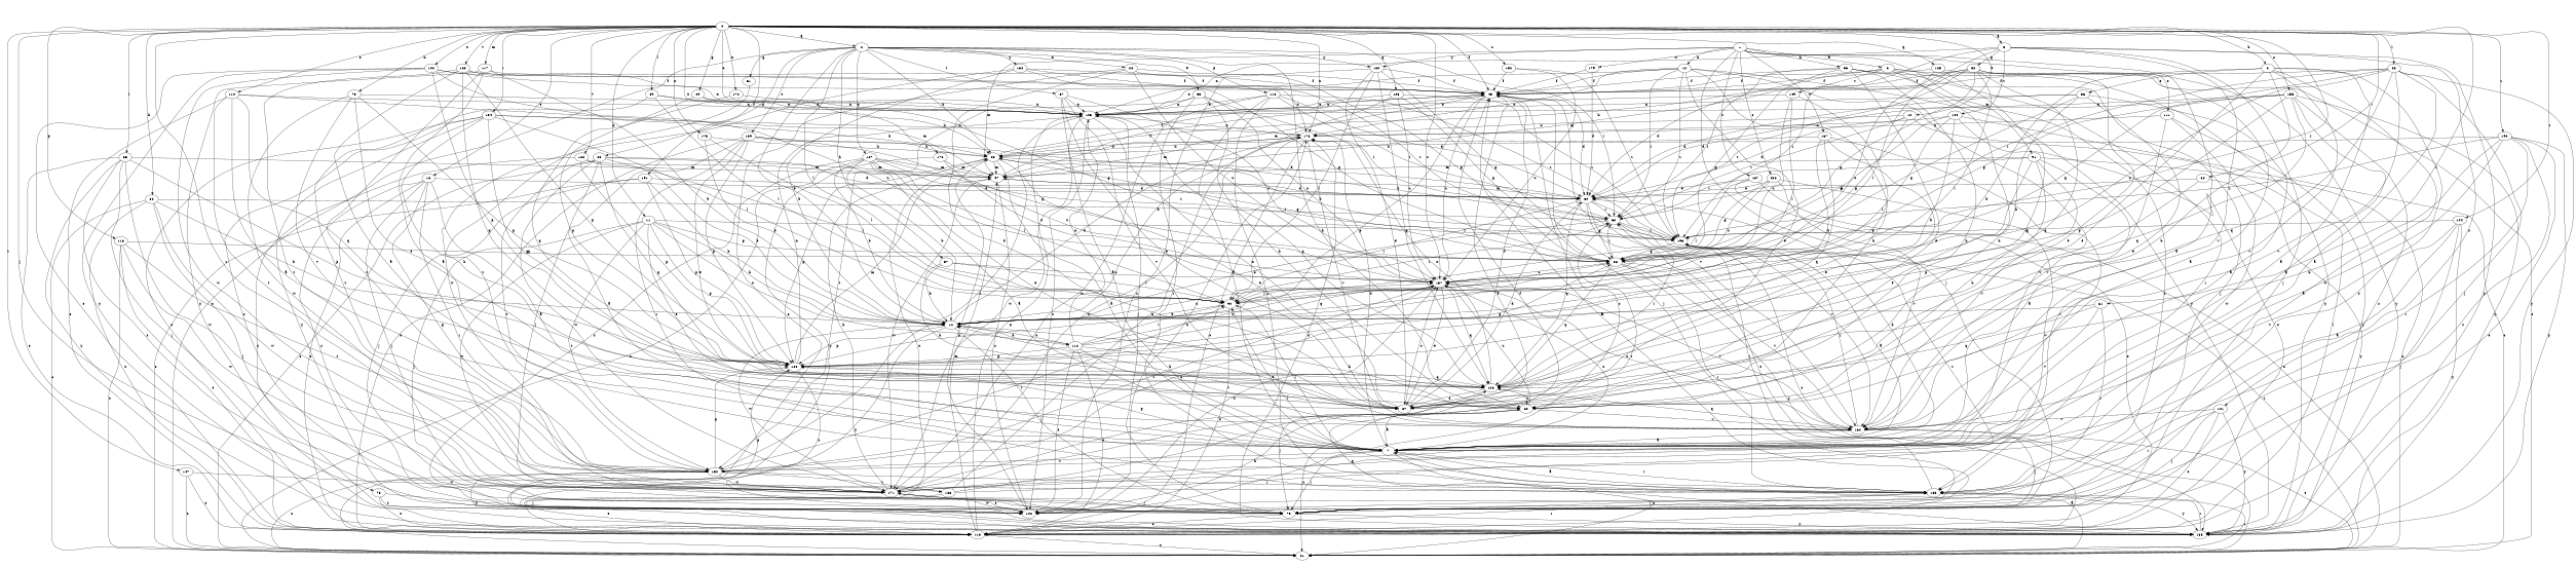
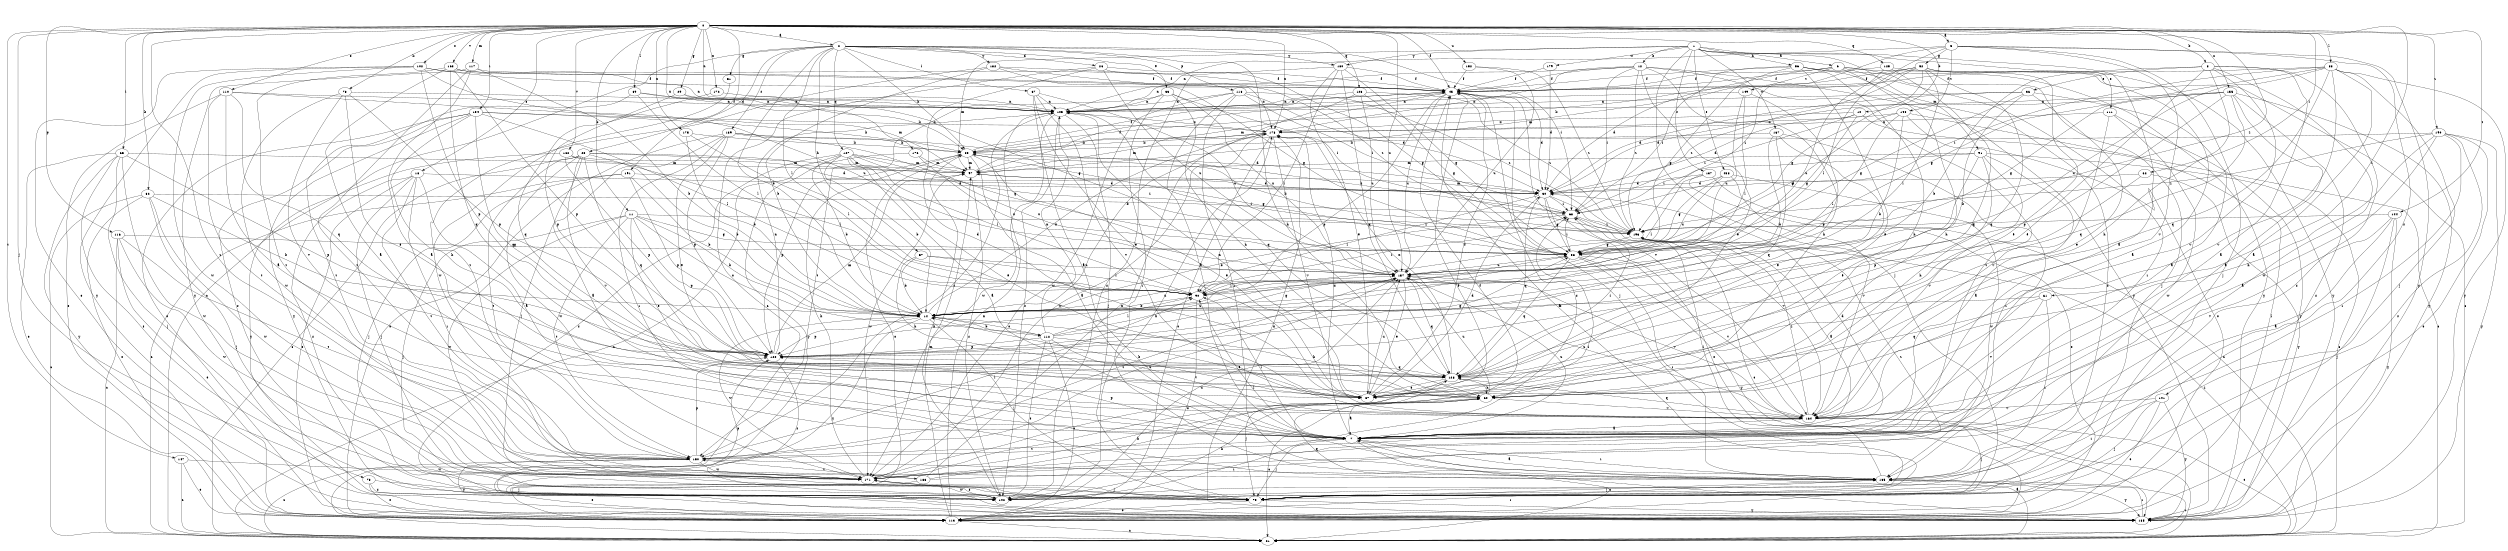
  strict digraph {
    0
    2
    5
    8
    10
    11
    18
    45
    n9 [label=29]
    61
    62
    65
    73
    78
    82
    88
    89
    105
    n19 [label=102]
    110
    116
    117
    123
    125
    134
    144
    147
    152
    155
    157
    162
    163
    172
    175
    176
    178
    186
    190
    191
    193
    180
    14
    21
    23
    26
    33
    51
    57
    60
    67
    68
    83
    90
    118
    127
    139
    182
    75
    52
    141
    148
    164
    185
    7
    36
    37
    142
    171
    30
    53
    113
    120
    150
    112
    135
    97
    128
    1
    6
    12
    56
    91
    111
    137
    n85 [label=438]
    167
    n87 [label=179]
    149
    0 -> 2 [label=a]
    0 -> 5 [label=a]
    0 -> 8 [label=b]
    0 -> 10 [label=b]
    0 -> 11 [label=b]
    0 -> 18 [label=c]
    0 -> 45 [label=f]
    0 -> n9 [label=g]
    0 -> 61 [label=i]
    0 -> 62 [label=i]
    0 -> 65 [label=i]
    0 -> 73 [label=j]
    0 -> 78 [label=k]
    0 -> 82 [label=k]
    0 -> 88 [label=l]
    0 -> 89 [label=l]
    0 -> 105 [label=n]
    0 -> n19 [label=o]
    0 -> 110 [label=o]
    0 -> 116 [label=p]
    0 -> 117 [label=m]
    0 -> 123 [label=q]
    0 -> 125 [label=q]
    0 -> 134 [label=r]
    0 -> 144 [label=t]
    0 -> 147 [label=t]
    0 -> 152 [label=u]
    0 -> 155 [label=u]
    0 -> 157 [label=u]
    0 -> 162 [label=v]
    0 -> 163 [label=v]
    0 -> 172 [label=x]
    0 -> 175 [label=x]
    0 -> 176 [label=x]
    0 -> 178 [label=x]
    0 -> 186 [label=z]
    0 -> 190 [label=z]
    0 -> 191 [label=f]
    0 -> 193 [label=z]
    2 -> 180 [label=y]
    2 -> 14 [label=b]
    2 -> 21 [label=c]
    2 -> 23 [label=d]
    2 -> 26 [label=d]
    2 -> 33 [label=e]
    2 -> 51 [label=g]
    2 -> 57 [label=h]
    2 -> 60 [label=h]
    2 -> 67 [label=i]
    2 -> 68 [label=i]
    2 -> 83 [label=k]
    2 -> 90 [label=l]
    2 -> 118 [label=p]
    2 -> 127 [label=q]
    2 -> 139 [label=s]
    2 -> 182 [label=y]
    5 -> 105 [label=n]
    5 -> 193 [label=z]
    5 -> 90 [label=l]
    5 -> 75 [label=j]
    5 -> 52 [label=g]
    5 -> 141 [label=s]
    5 -> 148 [label=t]
    5 -> 164 [label=v]
    5 -> 185 [label=y]
    8 -> 14 [label=b]
    8 -> 60 [label=h]
    8 -> 164 [label=v]
    8 -> 7 [label=a]
    8 -> 36 [label=e]
    8 -> 37 [label=e]
    8 -> 142 [label=s]
    8 -> 171 [label=w]
    10 -> 178 [label=x]
    10 -> 68 [label=i]
    10 -> 30 [label=d]
    10 -> 53 [label=g]
    10 -> 113 [label=l]
    11 -> 193 [label=z]
    11 -> 14 [label=b]
    11 -> 75 [label=j]
    11 -> 37 [label=e]
    11 -> 171 [label=w]
    11 -> 53 [label=g]
    11 -> 120 [label=p]
    11 -> 150 [label=t]
    11 -> 112 [label=o]
    18 -> 75 [label=j]
    18 -> 7 [label=a]
    18 -> 142 [label=s]
    18 -> 30 [label=d]
    18 -> 113 [label=o]
-   18 -> 150 [label=g]
+   18 -> 150 [label=t]
    18 -> 135 [label=r]
    45 -> 105 [label=n]
    45 -> 157 [label=u]
    45 -> 75 [label=j]
    45 -> 164 [label=v]
    45 -> 142 [label=s]
    45 -> 30 [label=d]
    45 -> 120 [label=p]
    45 -> 97 [label=m]
    n9 -> 105 [label=n]
    n9 -> 83 [label=k]
    n9 -> 120 [label=p]
    61 -> 14 [label=b]
    61 -> 164 [label=v]
    61 -> 135 [label=r]
    61 -> 128 [label=q]
    62 -> 185 [label=y]
    62 -> 30 [label=d]
    62 -> 120 [label=p]
    65 -> 75 [label=j]
    65 -> 185 [label=y]
    65 -> 142 [label=s]
    65 -> 171 [label=w]
    65 -> 113 [label=o]
    65 -> 120 [label=p]
    65 -> 97 [label=m]
    73 -> 75 [label=j]
    73 -> 142 [label=s]
    73 -> 113 [label=o]
    78 -> 105 [label=n]
    78 -> 164 [label=v]
    78 -> 37 [label=e]
    78 -> 171 [label=w]
    78 -> 120 [label=p]
    82 -> 14 [label=b]
    82 -> 21 [label=c]
    82 -> 68 [label=i]
    82 -> 75 [label=j]
    82 -> 171 [label=w]
    82 -> 113 [label=o]
    88 -> 45 [label=f]
    88 -> 157 [label=u]
    88 -> 68 [label=i]
    88 -> 75 [label=j]
    88 -> 164 [label=v]
    88 -> 185 [label=y]
    88 -> 7 [label=a]
    88 -> 53 [label=g]
    88 -> 128 [label=q]
    89 -> 105 [label=n]
    89 -> 90 [label=l]
    89 -> 53 [label=g]
    89 -> 150 [label=t]
    105 -> 178 [label=x]
    105 -> 75 [label=j]
    105 -> 142 [label=s]
    105 -> 171 [label=w]
    105 -> 150 [label=t]
    105 -> 128 [label=q]
    n19 -> 45 [label=f]
    n19 -> 105 [label=n]
    n19 -> 157 [label=u]
    n19 -> 185 [label=y]
    n19 -> 171 [label=w]
    n19 -> 113 [label=o]
    n19 -> 120 [label=p]
    110 -> 105 [label=n]
    110 -> 7 [label=a]
    110 -> 113 [label=o]
    110 -> 150 [label=t]
    110 -> 97 [label=m]
    110 -> 128 [label=q]
    116 -> 21 [label=c]
    116 -> 171 [label=w]
    116 -> 53 [label=g]
    116 -> 113 [label=o]
    116 -> 150 [label=t]
    117 -> 45 [label=f]
    117 -> 14 [label=b]
    117 -> 185 [label=y]
    117 -> 7 [label=a]
    117 -> 150 [label=t]
    123 -> 105 [label=n]
    123 -> 157 [label=u]
    123 -> 193 [label=z]
    123 -> 14 [label=b]
    123 -> 53 [label=g]
    125 -> 45 [label=f]
    125 -> 157 [label=u]
    125 -> 7 [label=a]
    125 -> 128 [label=q]
    134 -> 178 [label=x]
    134 -> 60 [label=h]
    134 -> 83 [label=k]
    134 -> 90 [label=l]
    134 -> 185 [label=y]
    134 -> 142 [label=s]
    134 -> 113 [label=o]
    134 -> 128 [label=q]
    144 -> 193 [label=z]
    144 -> 75 [label=j]
    144 -> 164 [label=v]
    144 -> 185 [label=y]
    144 -> 7 [label=a]
    147 -> 21 [label=c]
    147 -> 171 [label=w]
    147 -> 113 [label=o]
    152 -> 45 [label=f]
    152 -> 157 [label=u]
    152 -> 193 [label=z]
    155 -> 105 [label=n]
    155 -> 185 [label=y]
    155 -> 7 [label=a]
    155 -> 142 [label=s]
    155 -> 30 [label=d]
    155 -> 53 [label=g]
    155 -> 120 [label=p]
    155 -> 128 [label=q]
    157 -> 90 [label=l]
    157 -> 164 [label=v]
    157 -> 37 [label=e]
    157 -> 150 [label=t]
    157 -> 128 [label=q]
    162 -> 14 [label=b]
    162 -> 185 [label=y]
    162 -> 120 [label=p]
    162 -> 97 [label=m]
    163 -> 45 [label=f]
    163 -> 178 [label=x]
    163 -> 7 [label=a]
    163 -> 120 [label=p]
    163 -> 150 [label=t]
    163 -> 128 [label=q]
    172 -> 105 [label=n]
    172 -> 128 [label=q]
    175 -> 14 [label=b]
    175 -> 83 [label=k]
    175 -> 90 [label=l]
    176 -> 157 [label=u]
    176 -> 14 [label=b]
    176 -> 97 [label=m]
    178 -> 83 [label=k]
    178 -> 164 [label=v]
    178 -> 171 [label=w]
    178 -> 113 [label=o]
    178 -> 97 [label=m]
    186 -> 45 [label=f]
    186 -> 178 [label=x]
    186 -> 193 [label=z]
    186 -> 113 [label=o]
-   150 -> 186 [label=t]
+   186 -> 150 [label=t]
    190 -> 193 [label=z]
    190 -> 60 [label=h]
    190 -> 83 [label=k]
    190 -> 185 [label=y]
    190 -> 7 [label=a]
    190 -> 142 [label=s]
    190 -> 113 [label=o]
    190 -> 135 [label=r]
    191 -> 14 [label=b]
    191 -> 21 [label=c]
    191 -> 75 [label=j]
    191 -> 30 [label=d]
    191 -> 120 [label=p]
    193 -> 83 [label=k]
    193 -> 7 [label=a]
    193 -> 53 [label=g]
    180 -> 45 [label=f]
    180 -> 90 [label=l]
    180 -> 37 [label=e]
    180 -> 142 [label=s]
    180 -> 53 [label=g]
    180 -> 128 [label=q]
    14 -> 157 [label=u]
    14 -> 178 [label=x]
    14 -> 60 [label=h]
    14 -> 75 [label=j]
    14 -> 185 [label=y]
    14 -> 171 [label=w]
    14 -> 120 [label=p]
    14 -> 112 [label=o]
    21 -> 193 [label=z]
    21 -> 7 [label=a]
    21 -> 135 [label=r]
    23 -> 21 [label=c]
    23 -> 90 [label=l]
+   23 -> 164 [label=v]
    23 -> 7 [label=a]
    23 -> 171 [label=w]
    23 -> 30 [label=d]
    23 -> 150 [label=t]
    23 -> 97 [label=m]
    23 -> 128 [label=q]
    26 -> 45 [label=f]
    26 -> 157 [label=u]
    26 -> 21 [label=c]
    26 -> 37 [label=d]
    26 -> 53 [label=g]
    33 -> 105 [label=n]
    33 -> 157 [label=u]
    33 -> 60 [label=h]
    33 -> 68 [label=i]
    33 -> 150 [label=t]
    33 -> 135 [label=r]
    51 -> 150 [label=t]
    57 -> 157 [label=u]
    57 -> 14 [label=b]
    57 -> 60 [label=h]
    57 -> 90 [label=l]
    60 -> 157 [label=u]
    60 -> 21 [label=c]
    60 -> 164 [label=v]
    60 -> 7 [label=a]
    67 -> 105 [label=n]
    67 -> 157 [label=u]
    67 -> 164 [label=v]
    67 -> 7 [label=a]
    67 -> 37 [label=e]
    68 -> 193 [label=z]
    68 -> 14 [label=b]
    68 -> 21 [label=c]
    68 -> 83 [label=k]
    83 -> 45 [label=f]
    83 -> 7 [label=a]
    83 -> 37 [label=e]
    83 -> 53 [label=g]
    83 -> 113 [label=o]
    83 -> 120 [label=p]
    83 -> 97 [label=m]
    90 -> 14 [label=b]
    90 -> 68 [label=i]
    90 -> 113 [label=o]
    118 -> 105 [label=n]
    118 -> 193 [label=z]
    118 -> 68 [label=i]
    118 -> 7 [label=a]
    118 -> 171 [label=w]
    118 -> 30 [label=d]
    118 -> 135 [label=r]
    127 -> 157 [label=u]
    127 -> 193 [label=z]
    127 -> 14 [label=b]
    127 -> 21 [label=c]
    127 -> 90 [label=l]
    127 -> 185 [label=y]
    127 -> 7 [label=a]
    127 -> 37 [label=e]
    127 -> 142 [label=s]
    127 -> 97 [label=m]
    139 -> 83 [label=k]
    139 -> 75 [label=j]
    139 -> 37 [label=e]
    139 -> 30 [label=d]
    139 -> 53 [label=g]
    139 -> 113 [label=o]
    139 -> 120 [label=p]
    139 -> 135 [label=r]
    182 -> 45 [label=f]
    182 -> 193 [label=z]
    182 -> 14 [label=b]
    182 -> 171 [label=w]
    182 -> 53 [label=g]
    75 -> 185 [label=y]
    75 -> 113 [label=o]
    52 -> 45 [label=f]
    52 -> 193 [label=z]
    52 -> 83 [label=k]
    52 -> 90 [label=l]
    52 -> 185 [label=y]
    52 -> 37 [label=e]
    52 -> 53 [label=g]
    52 -> 97 [label=m]
    52 -> 128 [label=q]
    141 -> 75 [label=j]
    141 -> 164 [label=v]
    141 -> 185 [label=y]
    141 -> 113 [label=o]
    141 -> 135 [label=r]
    148 -> 178 [label=x]
    148 -> 14 [label=b]
    148 -> 21 [label=c]
    148 -> 90 [label=l]
    148 -> 53 [label=g]
    148 -> 113 [label=o]
    164 -> 157 [label=u]
    164 -> 193 [label=z]
    164 -> 21 [label=c]
    164 -> 75 [label=j]
    164 -> 7 [label=a]
    164 -> 128 [label=q]
    185 -> 178 [label=x]
    185 -> 135 [label=r]
    185 -> 128 [label=q]
    7 -> 157 [label=u]
    7 -> 178 [label=x]
    7 -> 21 [label=c]
    7 -> 90 [label=l]
    7 -> 75 [label=j]
    7 -> 30 [label=d]
    7 -> 120 [label=p]
    7 -> 150 [label=t]
    7 -> 135 [label=r]
    36 -> 105 [label=n]
    36 -> 14 [label=b]
    36 -> 7 [label=a]
    36 -> 37 [label=e]
    36 -> 30 [label=d]
    36 -> 53 [label=g]
    37 -> 45 [label=f]
    37 -> 105 [label=n]
    37 -> 157 [label=u]
    37 -> 14 [label=b]
    37 -> 30 [label=d]
    142 -> 157 [label=u]
    142 -> 178 [label=x]
    142 -> 60 [label=h]
    142 -> 83 [label=k]
    142 -> 171 [label=w]
    142 -> 120 [label=p]
    171 -> 45 [label=f]
+   171 -> 60 [label=h]
    171 -> 68 [label=i]
    171 -> 83 [label=k]
    171 -> 75 [label=j]
    171 -> 142 [label=s]
    30 -> 68 [label=i]
    30 -> 90 [label=l]
    30 -> 164 [label=v]
    30 -> 53 [label=g]
    30 -> 113 [label=o]
    30 -> 97 [label=m]
    30 -> 128 [label=q]
    53 -> 157 [label=u]
    53 -> 68 [label=i]
    53 -> 164 [label=v]
    53 -> 185 [label=y]
    53 -> 135 [label=r]
    53 -> 128 [label=q]
    113 -> 45 [label=f]
    113 -> 105 [label=n]
    113 -> 21 [label=c]
    113 -> 135 [label=r]
    113 -> 97 [label=m]
    120 -> 105 [label=n]
    120 -> 142 [label=s]
    120 -> 53 [label=g]
    120 -> 97 [label=m]
    120 -> 128 [label=q]
    150 -> 157 [label=u]
    150 -> 21 [label=c]
    150 -> 90 [label=l]
    150 -> 185 [label=y]
    150 -> 171 [label=w]
    150 -> 120 [label=p]
    150 -> 135 [label=r]
    112 -> 105 [label=n]
    112 -> 157 [label=u]
    112 -> 14 [label=b]
    112 -> 90 [label=l]
    112 -> 164 [label=v]
    112 -> 37 [label=e]
    112 -> 142 [label=s]
    112 -> 53 [label=g]
    112 -> 113 [label=o]
    112 -> 120 [label=p]
    135 -> 68 [label=i]
    135 -> 90 [label=l]
    135 -> 75 [label=j]
    135 -> 185 [label=y]
    135 -> 7 [label=a]
    97 -> 45 [label=f]
    97 -> 142 [label=s]
    97 -> 171 [label=w]
    97 -> 30 [label=d]
    128 -> 178 [label=x]
    128 -> 60 [label=h]
    128 -> 68 [label=i]
    128 -> 75 [label=j]
    128 -> 37 [label=e]
    1 -> 180 [label=y]
    1 -> 75 [label=j]
    1 -> 7 [label=a]
    1 -> 97 [label=m]
    1 -> 6 [label=a]
    1 -> 12 [label=b]
    1 -> 56 [label=h]
    1 -> 91 [label=m]
    1 -> 111 [label=o]
    1 -> 137 [label=s]
    1 -> n85 [label=s]
    1 -> 167 [label=w]
    1 -> n87 [label=w]
    6 -> 45 [label=f]
    6 -> 21 [label=c]
    6 -> 60 [label=h]
    6 -> 75 [label=j]
    6 -> 30 [label=d]
    6 -> 135 [label=r]
    6 -> 149 [label=t]
    12 -> 45 [label=f]
    12 -> 105 [label=n]
    12 -> 178 [label=x]
    12 -> 193 [label=z]
    12 -> 60 [label=h]
    12 -> 68 [label=i]
    12 -> 185 [label=y]
    12 -> 37 [label=e]
    12 -> 150 [label=t]
    56 -> 45 [label=f]
    56 -> 60 [label=h]
    56 -> 68 [label=i]
    56 -> 185 [label=y]
    56 -> 37 [label=e]
    56 -> 142 [label=s]
    56 -> 53 [label=g]
    91 -> 21 [label=c]
    91 -> 60 [label=h]
    91 -> 68 [label=i]
    91 -> 164 [label=v]
    91 -> 7 [label=a]
    91 -> 37 [label=e]
    91 -> 97 [label=m]
    111 -> 178 [label=x]
    111 -> 164 [label=v]
    111 -> 185 [label=y]
    111 -> 171 [label=w]
    137 -> 21 [label=c]
    137 -> 90 [label=l]
    137 -> 30 [label=d]
    137 -> 113 [label=o]
    n85 -> 157 [label=u]
    n85 -> 164 [label=v]
    n85 -> 171 [label=w]
    n85 -> 30 [label=d]
    n85 -> 53 [label=g]
    167 -> 14 [label=b]
    167 -> 83 [label=k]
    167 -> 37 [label=e]
    167 -> 135 [label=r]
    167 -> 128 [label=q]
    n87 -> 45 [label=f]
    n87 -> 30 [label=d]
    149 -> 105 [label=n]
    149 -> 157 [label=u]
    149 -> 90 [label=l]
    149 -> 120 [label=p]
  }
